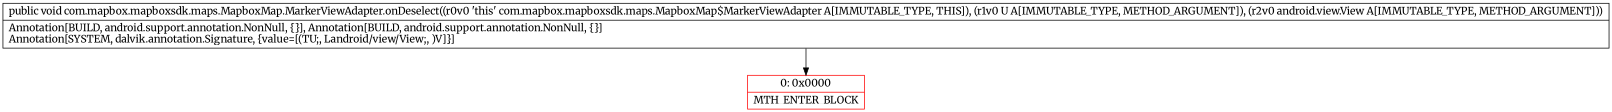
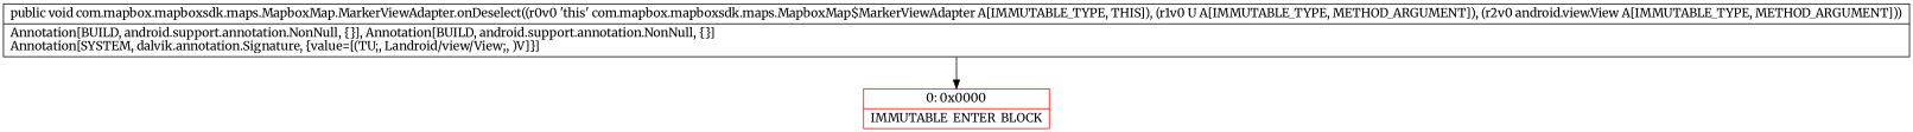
  digraph {
    fontname=Merriweather
    node [shape=record fontname=Merriweather]
-   n1 [color=red label="{0\:\ 0x0000|MTH_ENTER_BLOCK\l}"]
+   n1 [color=red label="{0\:\ 0x0000|IMMUTABLE_ENTER_BLOCK\l}"]
    n2 [label="{public void com.mapbox.mapboxsdk.maps.MapboxMap.MarkerViewAdapter.onDeselect((r0v0 'this' com.mapbox.mapboxsdk.maps.MapboxMap$MarkerViewAdapter A[IMMUTABLE_TYPE, THIS]), (r1v0 U A[IMMUTABLE_TYPE, METHOD_ARGUMENT]), (r2v0 android.view.View A[IMMUTABLE_TYPE, METHOD_ARGUMENT]))  | Annotation[BUILD, android.support.annotation.NonNull, \{\}], Annotation[BUILD, android.support.annotation.NonNull, \{\}]\lAnnotation[SYSTEM, dalvik.annotation.Signature, \{value=[(TU;, Landroid\/view\/View;, )V]\}]\l}"]
    subgraph cluster_1 {
      label="R(0)"
    }
    n2 -> n1 [fontname=Merriweather]
  }
